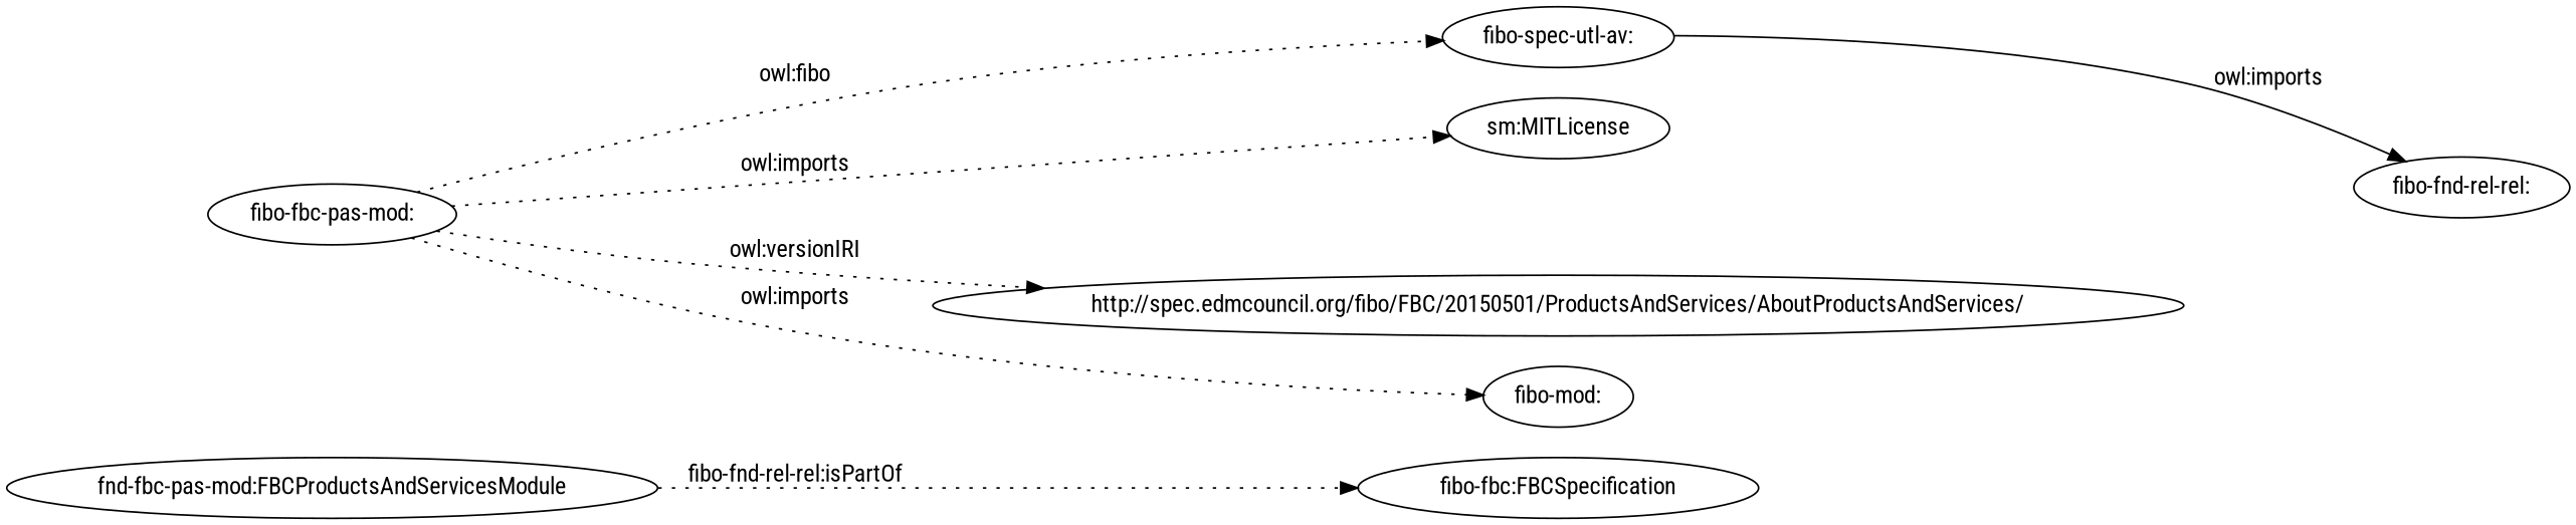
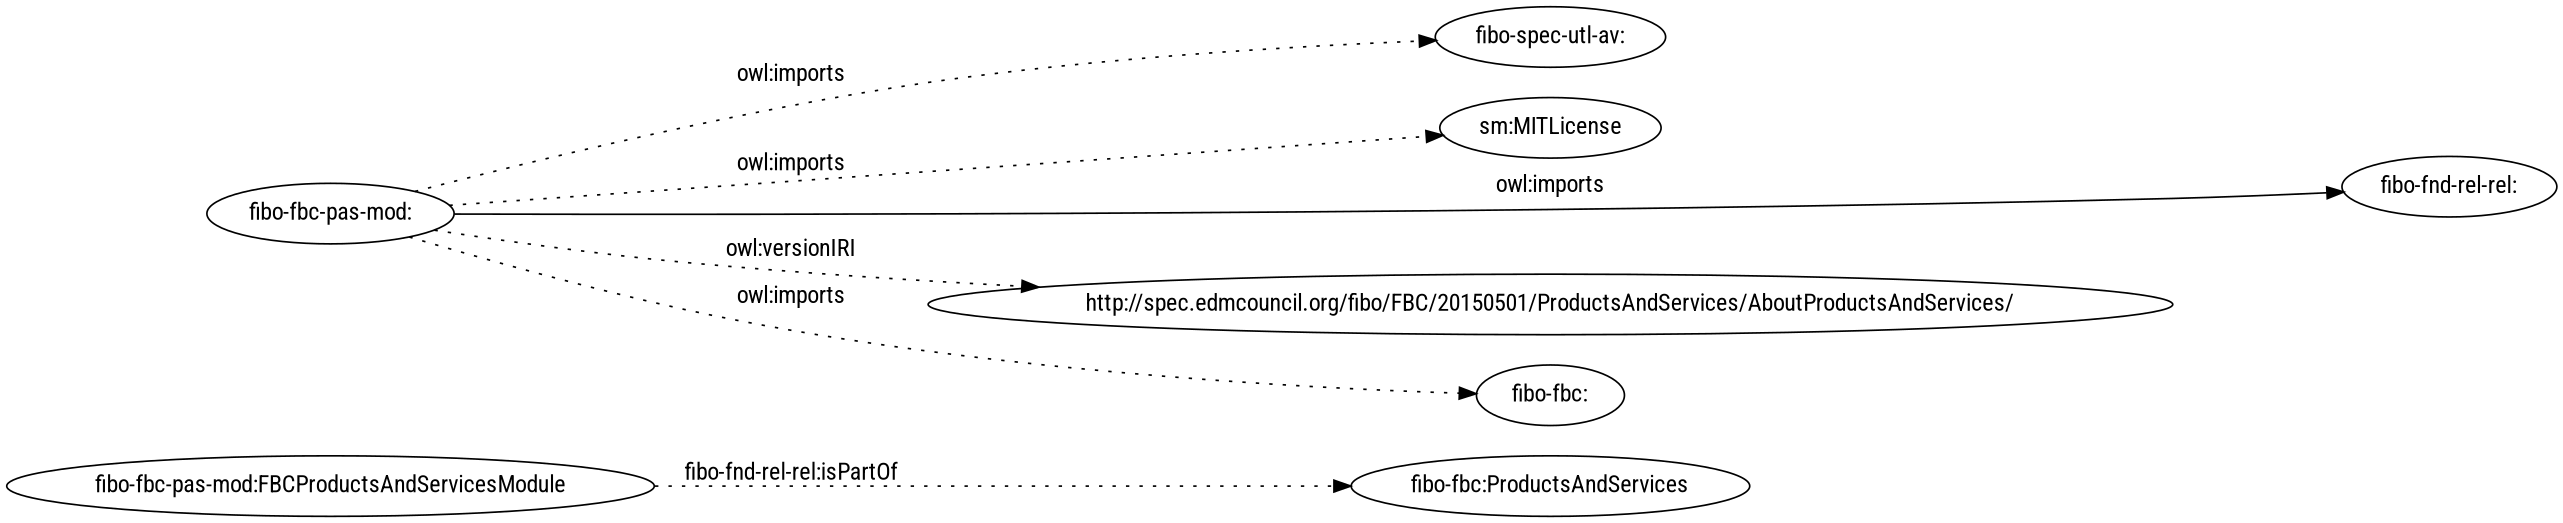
  digraph {
    fontname="Roboto Condensed"
    rankdir=LR
    node [fontname="Roboto Condensed"]
    edge [fontname="Roboto Condensed" style=dotted]
-   "fibo-fbc-pas-mod:FBCProductsAndServicesModule" [label="fnd-fbc-pas-mod:FBCProductsAndServicesModule"]
-   "fibo-fbc:FBCSpecification"
+   "fibo-fbc-pas-mod:FBCProductsAndServicesModule"
+   "fibo-fbc:FBCSpecification" [label="fibo-fbc:ProductsAndServices"]
    n3 [label="fibo-spec-utl-av:"]
    "fibo-fbc-pas-mod:"
    "sm:MITLicense"
    "fibo-fnd-rel-rel:"
    "http://spec.edmcouncil.org/fibo/FBC/20150501/ProductsAndServices/AboutProductsAndServices/"
-   "fibo-fbc:" [label="fibo-mod:"]
+   "fibo-fbc:"
    "fibo-fbc-pas-mod:FBCProductsAndServicesModule" -> "fibo-fbc:FBCSpecification" [label="fibo-fnd-rel-rel:isPartOf"]
-   "fibo-fbc-pas-mod:" -> n3 [label="owl:fibo"]
+   "fibo-fbc-pas-mod:" -> n3 [label="owl:imports"]
    "fibo-fbc-pas-mod:" -> "sm:MITLicense" [label="owl:imports"]
-   n3 -> "fibo-fnd-rel-rel:" [label="owl:imports" style=solid]
+   "fibo-fbc-pas-mod:" -> "fibo-fnd-rel-rel:" [label="owl:imports" style=solid]
    "fibo-fbc-pas-mod:" -> "http://spec.edmcouncil.org/fibo/FBC/20150501/ProductsAndServices/AboutProductsAndServices/" [label="owl:versionIRI"]
    "fibo-fbc-pas-mod:" -> "fibo-fbc:" [label="owl:imports"]
  }
